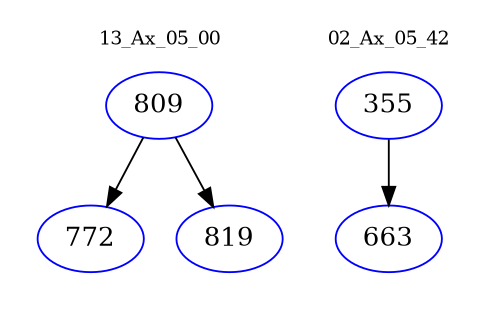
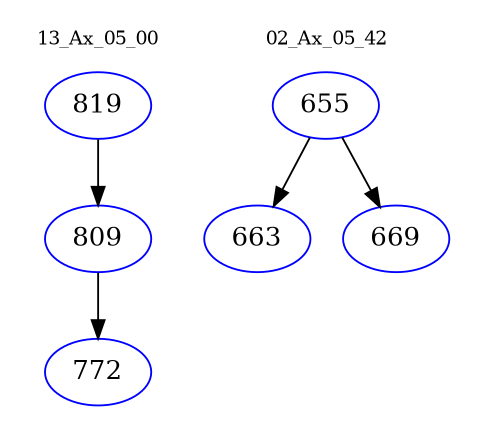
  digraph {
    node [color=blue]
    edge [color=black]
    n1 [label=809]
    n2 [label=772]
    n3 [label=819]
-   n4 [label=355]
+   n4 [label=655]
    n5 [label=663]
+   n6 [label=669]
    subgraph cluster_1 {
      color=white
      fontsize=10
      label="13_Ax_05_00"
      n1
      n2
      n3
    }
    subgraph cluster_2 {
      color=white
      fontsize=10
      label="02_Ax_05_42"
      n4
      n5
+     n6
    }
    n1 -> n2
-   n1 -> n3
+   n3 -> n1
    n4 -> n5
+   n4 -> n6
  }
